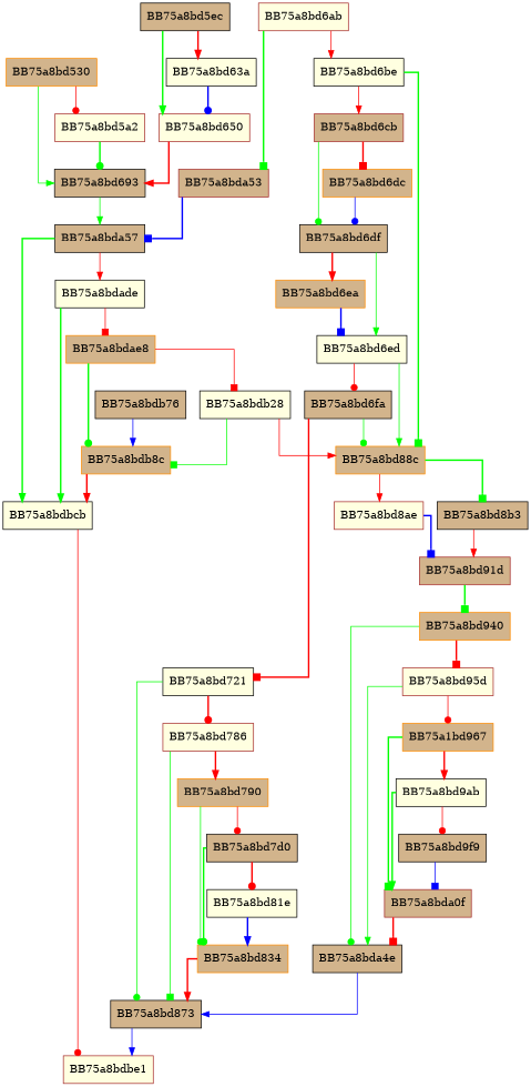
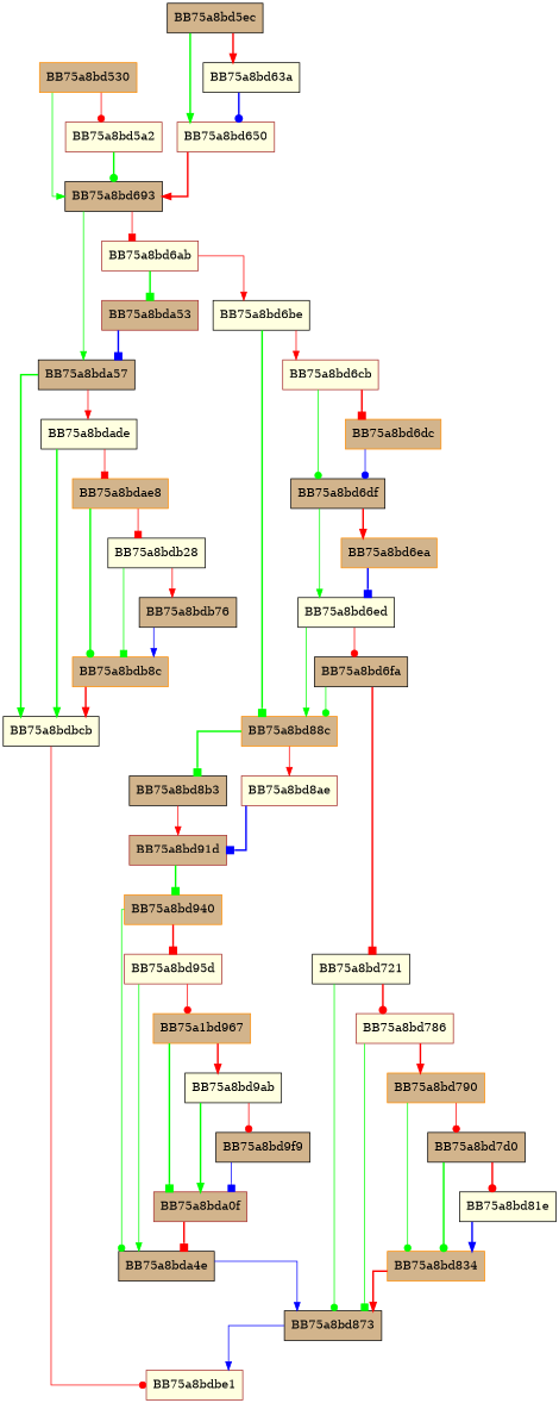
  digraph {
    splines=ortho
    node [color=black fillcolor=tan shape=box style=filled]
    edge [arrowhead=normal color=red style=solid]
    BB75a8bd530 [color=darkorange]
    BB75a8bd693
    BB75a8bd5a2 [color=brown fillcolor=lightyellow]
    BB75a8bda57
    BB75a8bd6ab [color=brown fillcolor=lightyellow]
    BB75a8bdbcb [fillcolor=lightyellow]
    BB75a8bdade [fillcolor=lightyellow]
    BB75a8bda53 [color=brown]
    BB75a8bd6be [fillcolor=lightyellow]
    BB75a8bd650 [color=brown fillcolor=lightyellow]
    BB75a8bd5ec
    BB75a8bd63a [fillcolor=lightyellow]
    BB75a8bdbe1 [color=brown fillcolor=lightyellow]
    BB75a8bdae8 [color=darkorange]
    BB75a8bd88c [color=darkorange]
-   BB75a8bd6cb [color=brown]
+   BB75a8bd6cb [color=brown fillcolor=lightyellow]
    BB75a8bd8b3
    BB75a8bd8ae [color=brown fillcolor=lightyellow]
    BB75a8bd6df
    BB75a8bd6dc [color=darkorange]
    BB75a8bd91d [color=brown]
    BB75a8bd6ed [fillcolor=lightyellow]
    BB75a8bd6ea [color=darkorange]
    BB75a8bd6fa
    BB75a8bd721 [fillcolor=lightyellow]
    BB75a8bd873
    BB75a8bd786 [color=brown fillcolor=lightyellow]
    BB75a8bd790 [color=darkorange]
    BB75a8bd834 [color=darkorange]
    BB75a8bd7d0
    BB75a8bd81e [fillcolor=lightyellow]
    BB75a8bd940 [color=darkorange]
    BB75a8bda4e
    BB75a8bd95d [color=brown fillcolor=lightyellow]
    n35 [color=darkorange label=BB75a1bd967]
    BB75a8bda0f [color=brown]
    BB75a8bd9ab [fillcolor=lightyellow]
    BB75a8bd9f9
    BB75a8bdb8c [color=darkorange]
    BB75a8bdb28 [fillcolor=lightyellow]
    BB75a8bdb76
    BB75a8bd530 -> BB75a8bd693 [color=green]
    BB75a8bd530 -> BB75a8bd5a2 [arrowhead=dot]
    BB75a8bd693 -> BB75a8bda57 [color=green]
+   BB75a8bd693 -> BB75a8bd6ab [arrowhead=box]
    BB75a8bd5a2 -> BB75a8bd693 [arrowhead=dot color=green style=bold]
    BB75a8bda57 -> BB75a8bdbcb [color=green style=bold]
    BB75a8bda57 -> BB75a8bdade
    BB75a8bd6ab -> BB75a8bda53 [arrowhead=box color=green style=bold]
    BB75a8bd6ab -> BB75a8bd6be
    BB75a8bdbcb -> BB75a8bdbe1 [arrowhead=dot]
    BB75a8bdade -> BB75a8bdbcb [color=green style=bold]
    BB75a8bdade -> BB75a8bdae8 [arrowhead=box]
    BB75a8bda53 -> BB75a8bda57 [arrowhead=box color=blue style=bold]
    BB75a8bd6be -> BB75a8bd88c [arrowhead=box color=green style=bold]
    BB75a8bd6be -> BB75a8bd6cb
    BB75a8bd650 -> BB75a8bd693 [style=bold]
    BB75a8bd5ec -> BB75a8bd650 [color=green style=bold]
    BB75a8bd5ec -> BB75a8bd63a [style=bold]
    BB75a8bd63a -> BB75a8bd650 [arrowhead=dot color=blue style=bold]
    BB75a8bdae8 -> BB75a8bdb8c [arrowhead=dot color=green style=bold]
    BB75a8bdae8 -> BB75a8bdb28 [arrowhead=box]
    BB75a8bd88c -> BB75a8bd8b3 [arrowhead=box color=green style=bold]
    BB75a8bd88c -> BB75a8bd8ae
    BB75a8bd6cb -> BB75a8bd6df [arrowhead=dot color=green]
    BB75a8bd6cb -> BB75a8bd6dc [arrowhead=box style=bold]
    BB75a8bd8b3 -> BB75a8bd91d
    BB75a8bd8ae -> BB75a8bd91d [arrowhead=box color=blue style=bold]
    BB75a8bd6df -> BB75a8bd6ed [color=green]
    BB75a8bd6df -> BB75a8bd6ea [style=bold]
    BB75a8bd6dc -> BB75a8bd6df [arrowhead=dot color=blue]
    BB75a8bd91d -> BB75a8bd940 [arrowhead=box color=green style=bold]
    BB75a8bd6ed -> BB75a8bd88c [color=green]
    BB75a8bd6ed -> BB75a8bd6fa [arrowhead=dot]
    BB75a8bd6ea -> BB75a8bd6ed [arrowhead=box color=blue style=bold]
    BB75a8bd6fa -> BB75a8bd88c [arrowhead=dot color=green]
    BB75a8bd6fa -> BB75a8bd721 [arrowhead=box style=bold]
    BB75a8bd721 -> BB75a8bd873 [arrowhead=dot color=green]
    BB75a8bd721 -> BB75a8bd786 [arrowhead=dot style=bold]
    BB75a8bd873 -> BB75a8bdbe1 [color=blue]
    BB75a8bd786 -> BB75a8bd873 [arrowhead=box color=green]
    BB75a8bd786 -> BB75a8bd790 [style=bold]
    BB75a8bd790 -> BB75a8bd834 [arrowhead=dot color=green]
    BB75a8bd790 -> BB75a8bd7d0 [arrowhead=dot]
    BB75a8bd834 -> BB75a8bd873 [style=bold]
    BB75a8bd7d0 -> BB75a8bd834 [arrowhead=dot color=green style=bold]
    BB75a8bd7d0 -> BB75a8bd81e [arrowhead=dot style=bold]
    BB75a8bd81e -> BB75a8bd834 [color=blue style=bold]
    BB75a8bd940 -> BB75a8bda4e [arrowhead=dot color=green]
    BB75a8bd940 -> BB75a8bd95d [arrowhead=box style=bold]
    BB75a8bda4e -> BB75a8bd873 [color=blue]
    BB75a8bd95d -> BB75a8bda4e [color=green]
    BB75a8bd95d -> n35 [arrowhead=dot]
    n35 -> BB75a8bda0f [arrowhead=box color=green style=bold]
    n35 -> BB75a8bd9ab [style=bold]
    BB75a8bda0f -> BB75a8bda4e [arrowhead=box style=bold]
    BB75a8bd9ab -> BB75a8bda0f [color=green style=bold]
    BB75a8bd9ab -> BB75a8bd9f9 [arrowhead=dot]
    BB75a8bd9f9 -> BB75a8bda0f [arrowhead=box color=blue]
    BB75a8bdb8c -> BB75a8bdbcb [style=bold]
    BB75a8bdb28 -> BB75a8bdb8c [arrowhead=box color=green]
-   BB75a8bdb28 -> BB75a8bd88c
+   BB75a8bdb28 -> BB75a8bdb76
    BB75a8bdb76 -> BB75a8bdb8c [color=blue]
  }
